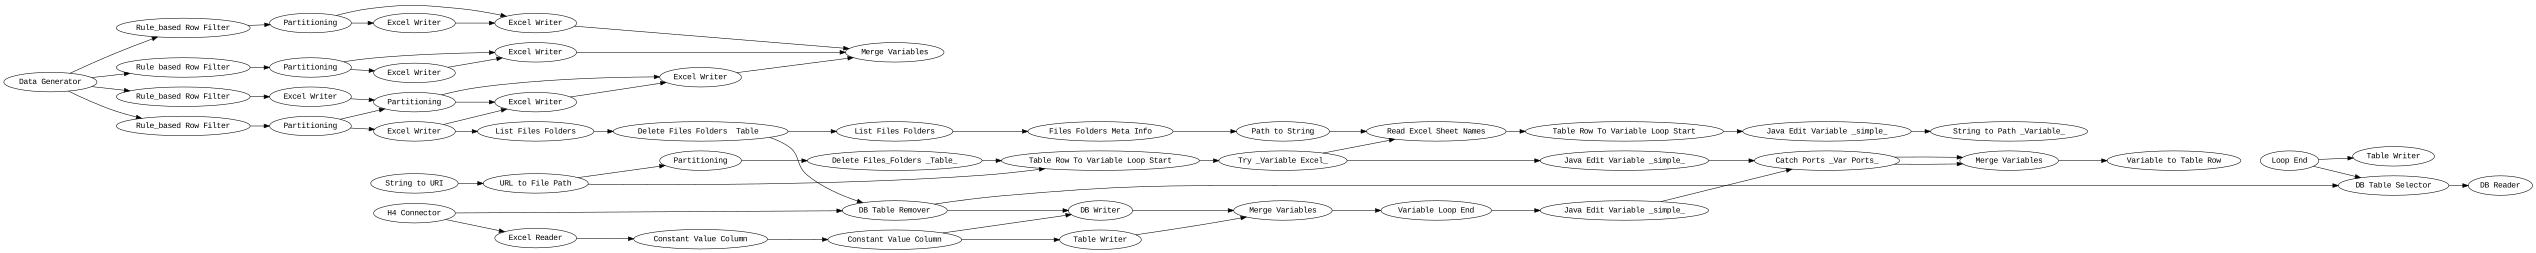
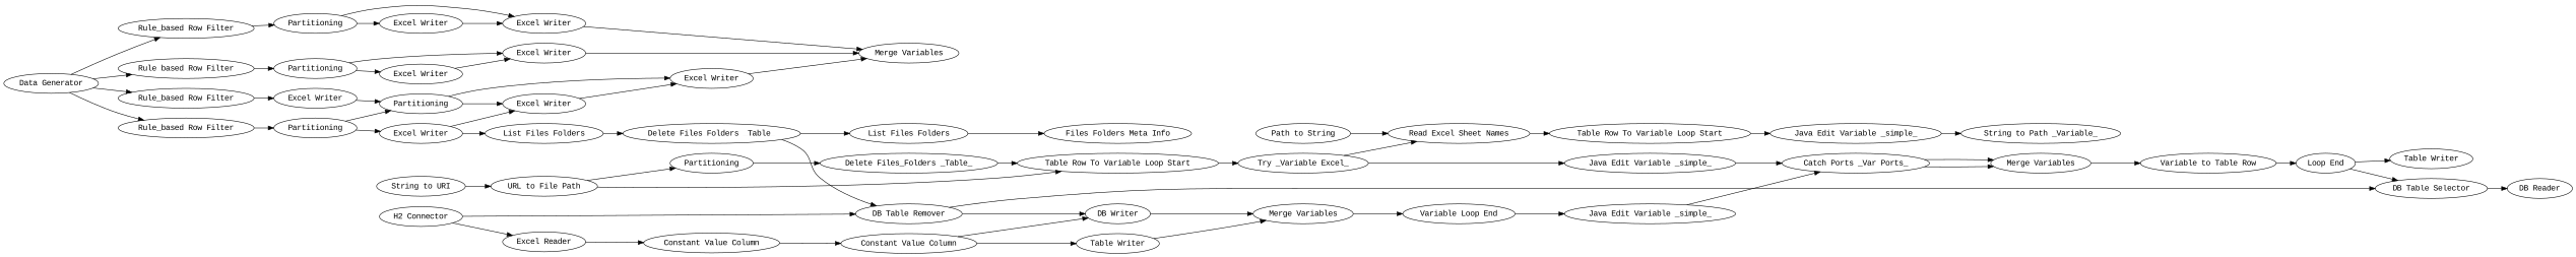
  digraph {
    fontname="Liberation Mono"
    rankdir=LR
    node [fontname="Liberation Mono"]
    edge [fontname="Liberation Mono"]
    n1 [label="Data Generator"]
    n2 [label="Rule_based Row Filter"]
    n3 [label="Rule_based Row Filter"]
    n4 [label="Rule_based Row Filter"]
    n5 [label="Rule_based Row Filter"]
    n6 [label=Partitioning]
    n7 [label=Partitioning]
    n8 [label="Excel Writer"]
    n9 [label=Partitioning]
    n10 [label="Excel Writer"]
    n11 [label="Excel Writer"]
    n12 [label="Excel Writer"]
    n13 [label="Excel Writer"]
    n14 [label=Partitioning]
    n15 [label="Excel Writer"]
    n16 [label="Excel Writer"]
    n17 [label="List Files_Folders"]
    n18 [label="Excel Writer"]
    n19 [label="Delete Files_Folders _Table_"]
    n20 [label="Merge Variables"]
    n21 [label="Try _Variable Excel_"]
    n22 [label="Read Excel Sheet Names"]
    n23 [label="Java Edit Variable _simple_"]
    n24 [label="Table Row To Variable Loop Start"]
    n25 [label="Catch Ports _Var Ports_"]
    n26 [label="String to URI"]
    n27 [label="URL to File Path"]
    n28 [label=Partitioning]
    n29 [label="Table Row To Variable Loop Start"]
    n30 [label="Delete Files_Folders _Table_"]
    n31 [label="List Files_Folders"]
    n32 [label="Files_Folders Meta Info"]
    n33 [label="Path to String"]
    n34 [label="Excel Reader"]
    n35 [label="Constant Value Column"]
    n36 [label="Constant Value Column"]
    n37 [label="Table Writer"]
    n38 [label="DB Writer"]
    n39 [label="Java Edit Variable _simple_"]
    n40 [label="Merge Variables"]
    n41 [label="DB Table Remover"]
    n42 [label="DB Table Selector"]
    n43 [label="String to Path _Variable_"]
    n44 [label="Merge Variables"]
    n45 [label="Variable to Table Row"]
    n46 [label="Loop End"]
    n47 [label="Variable Loop End"]
    n48 [label="Java Edit Variable _simple_"]
    n49 [label="Table Writer"]
-   n50 [label="H4 Connector"]
+   n50 [label="H2 Connector"]
    n51 [label="DB Reader"]
    n1 -> n2
    n1 -> n3
    n1 -> n4
    n1 -> n5
    n2 -> n6
    n3 -> n7
    n4 -> n8
    n5 -> n9
    n6 -> n10
    n6 -> n11
    n7 -> n12
    n7 -> n13
    n8 -> n14
    n9 -> n14
    n9 -> n15
    n10 -> n11
    n11 -> n20
    n12 -> n13
    n13 -> n20
    n14 -> n16
    n14 -> n18
    n15 -> n16
    n15 -> n17
    n16 -> n18
    n17 -> n19
    n18 -> n20
    n19 -> n31
    n19 -> n41
    n21 -> n22
    n21 -> n23
    n22 -> n24
    n23 -> n25
    n24 -> n39
    n25 -> n44
    n25 -> n44
    n26 -> n27
    n27 -> n28
    n27 -> n29
    n28 -> n30
    n29 -> n21
    n30 -> n29
    n31 -> n32
-   n32 -> n33
    n33 -> n22
    n34 -> n35
    n35 -> n36
    n36 -> n37
    n36 -> n38
    n37 -> n40
    n38 -> n40
    n39 -> n43
    n40 -> n47
    n41 -> n38
    n41 -> n42
    n42 -> n51
    n44 -> n45
+   n45 -> n46
    n46 -> n42
    n46 -> n49
    n47 -> n48
    n48 -> n25
    n50 -> n34
    n50 -> n41
  }
